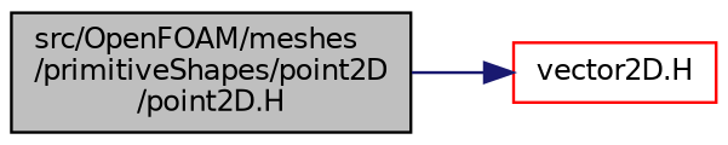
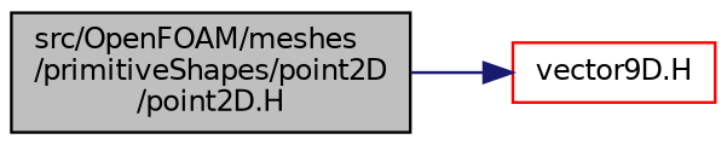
  digraph {
    rankdir=LR
    node [fontname=Helvetica fontsize=10 shape=record]
    n1 [color=black fillcolor=grey75 fontcolor=black height=0.2 label="src/OpenFOAM/meshes\l/primitiveShapes/point2D\l/point2D.H" style=filled width=0.4]
-   n2 [color=red height=0.2 label="vector2D.H" width=0.4]
+   n2 [color=red height=0.2 label="vector9D.H" width=0.4]
    n1 -> n2 [color=midnightblue fontname=Helvetica fontsize=10 labelfontname=Helvetica labelfontsize=10 style=solid]
  }
